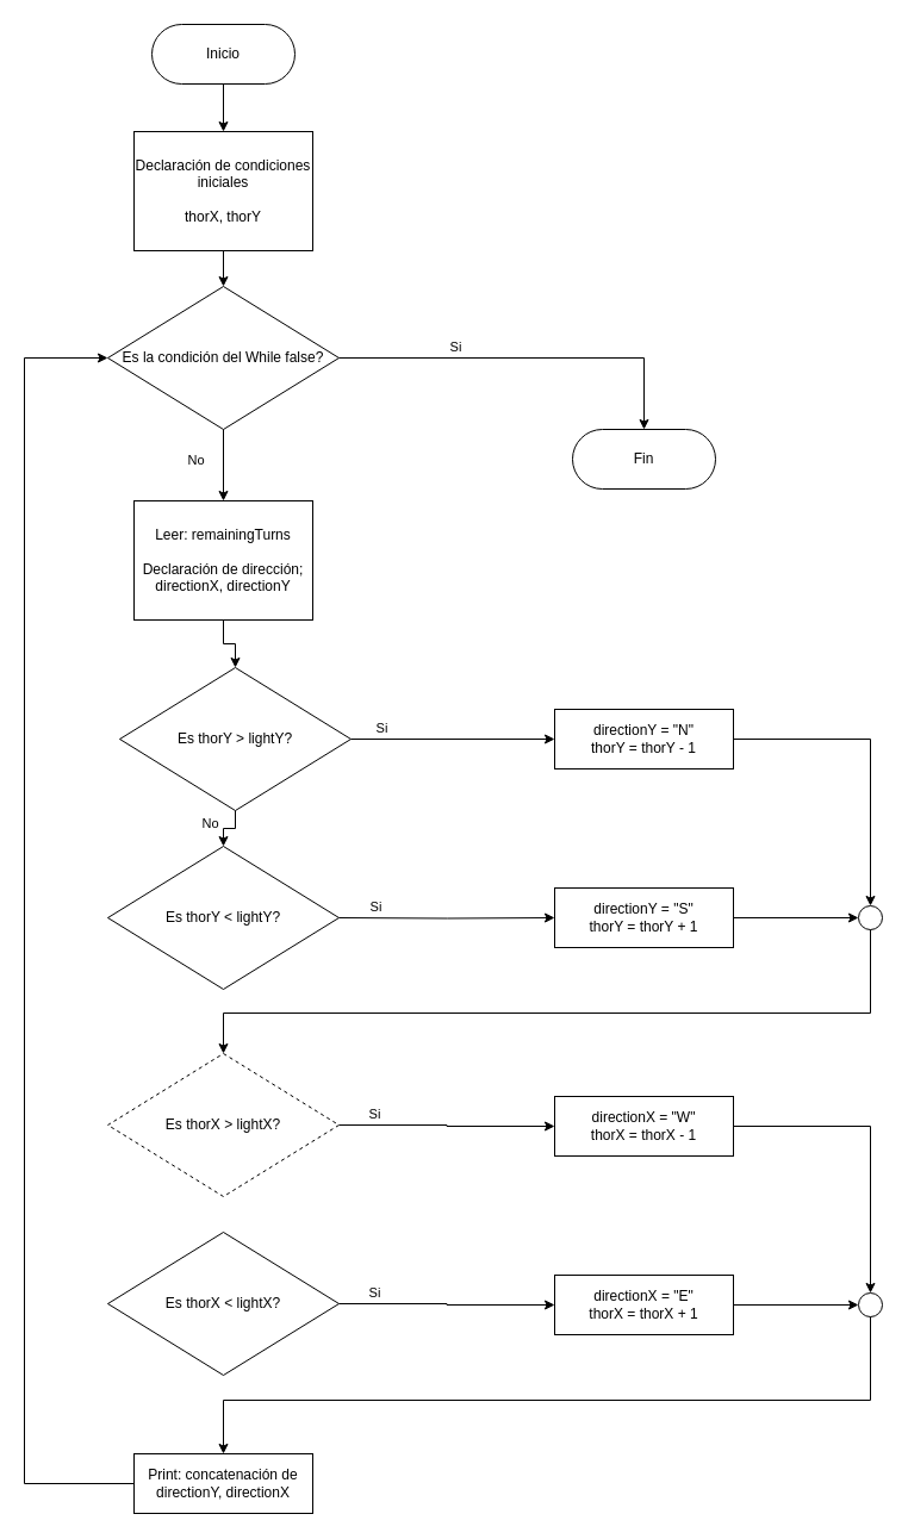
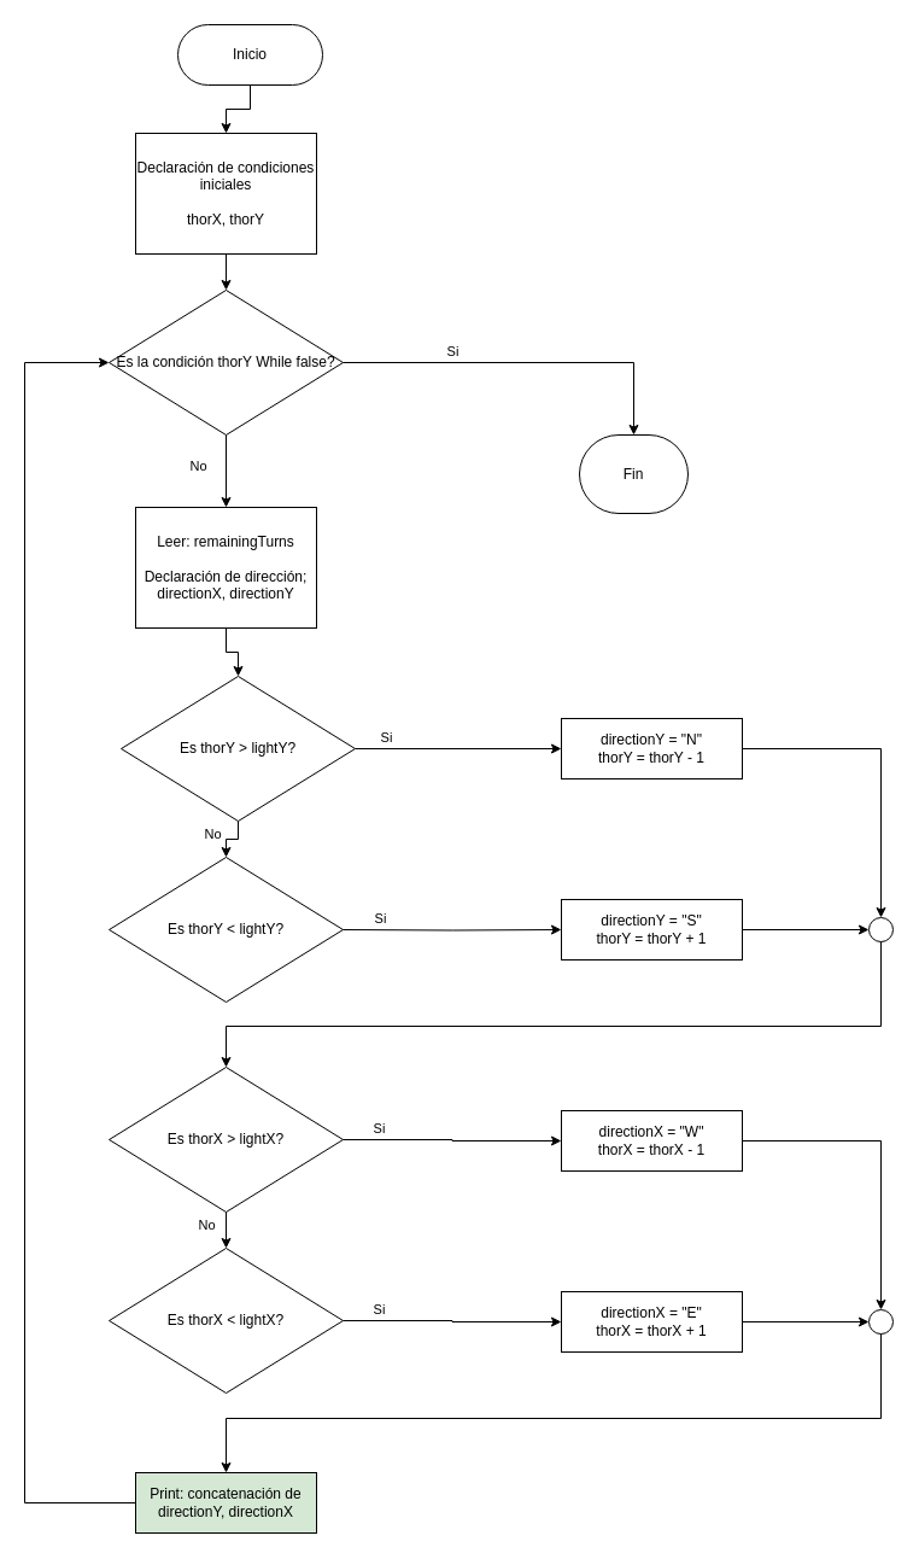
  <mxCell id="0" />
  <mxCell id="1" parent="0" />
  <mxCell id="2" style="edgeStyle=orthogonalEdgeStyle;rounded=0;orthogonalLoop=1;jettySize=auto;html=1;exitX=0.5;exitY=1;exitDx=0;exitDy=0;entryX=0.5;entryY=0;entryDx=0;entryDy=0;" edge="1" parent="1" source="3" target="4"><mxGeometry relative="1" as="geometry" /></mxCell>
- <mxCell id="3" value="Inicio" style="rounded=1;whiteSpace=wrap;html=1;arcSize=50;" vertex="1" parent="1"><mxGeometry x="127" y="20" width="120" height="50" as="geometry" /></mxCell>
+ <mxCell id="3" value="Inicio" style="rounded=1;whiteSpace=wrap;html=1;arcSize=50;" vertex="1" parent="1"><mxGeometry x="147" y="20" width="120" height="50" as="geometry" /></mxCell>
  <mxCell id="4" value="Declaración de condiciones iniciales&lt;br&gt;&lt;br&gt;thorX, thorY" style="rounded=0;whiteSpace=wrap;html=1;" vertex="1" parent="1"><mxGeometry x="112" y="110" width="150" height="100" as="geometry" /></mxCell>
- <mxCell id="5" value="Es la condición del While false?" style="rhombus;whiteSpace=wrap;html=1;" vertex="1" parent="1"><mxGeometry x="90" y="240" width="194" height="120" as="geometry" /></mxCell>
- <mxCell id="6" value="Fin" style="rounded=1;whiteSpace=wrap;html=1;arcSize=50;" vertex="1" parent="1"><mxGeometry x="480" y="360" width="120" height="50" as="geometry" /></mxCell>
+ <mxCell id="5" value="Es la condición thorY While false?" style="rhombus;whiteSpace=wrap;html=1;" vertex="1" parent="1"><mxGeometry x="90" y="240" width="194" height="120" as="geometry" /></mxCell>
+ <mxCell id="6" value="Fin" style="rounded=1;whiteSpace=wrap;html=1;arcSize=50;" vertex="1" parent="1"><mxGeometry x="480" y="360" width="90" height="65" as="geometry" /></mxCell>
  <mxCell id="7" value="" style="endArrow=classic;html=1;rounded=0;edgeStyle=orthogonalEdgeStyle;entryX=0.5;entryY=0;entryDx=0;entryDy=0;exitX=1;exitY=0.5;exitDx=0;exitDy=0;" edge="1" parent="1" source="5" target="6"><mxGeometry relative="1" as="geometry"><mxPoint x="293" y="420" as="sourcePoint" /><mxPoint x="483" y="360" as="targetPoint" /></mxGeometry></mxCell>
  <mxCell id="8" value="Si" style="edgeLabel;resizable=0;html=1;align=center;verticalAlign=middle;" connectable="0" vertex="1" parent="7"><mxGeometry relative="1" as="geometry"><mxPoint x="-61" y="-10" as="offset" /></mxGeometry></mxCell>
  <mxCell id="9" value="" style="endArrow=classic;html=1;rounded=0;exitX=0.5;exitY=1;exitDx=0;exitDy=0;entryX=0.5;entryY=0;entryDx=0;entryDy=0;" edge="1" parent="1" source="5" target="12"><mxGeometry relative="1" as="geometry"><mxPoint x="173" y="400" as="sourcePoint" /><mxPoint x="187" y="420" as="targetPoint" /></mxGeometry></mxCell>
  <mxCell id="10" value="No" style="edgeLabel;resizable=0;html=1;align=center;verticalAlign=middle;" connectable="0" vertex="1" parent="9"><mxGeometry relative="1" as="geometry"><mxPoint x="-24" y="-5" as="offset" /></mxGeometry></mxCell>
  <mxCell id="11" style="edgeStyle=orthogonalEdgeStyle;rounded=0;orthogonalLoop=1;jettySize=auto;html=1;exitX=0.5;exitY=1;exitDx=0;exitDy=0;entryX=0.5;entryY=0;entryDx=0;entryDy=0;" edge="1" parent="1" source="4" target="5"><mxGeometry relative="1" as="geometry"><mxPoint x="197" y="80" as="sourcePoint" /><mxPoint x="197" y="120" as="targetPoint" /></mxGeometry></mxCell>
  <mxCell id="12" value="Leer: remainingTurns&lt;br&gt;&lt;br&gt;Declaración de dirección;&lt;br&gt;directionX, directionY" style="rounded=0;whiteSpace=wrap;html=1;" vertex="1" parent="1"><mxGeometry x="112" y="420" width="150" height="100" as="geometry" /></mxCell>
  <mxCell id="13" value="Es thorY &amp;gt; lightY?" style="rhombus;whiteSpace=wrap;html=1;" vertex="1" parent="1"><mxGeometry x="100" y="560" width="194" height="120" as="geometry" /></mxCell>
  <mxCell id="14" style="edgeStyle=orthogonalEdgeStyle;rounded=0;orthogonalLoop=1;jettySize=auto;html=1;exitX=0.5;exitY=1;exitDx=0;exitDy=0;entryX=0.5;entryY=0;entryDx=0;entryDy=0;" edge="1" parent="1" source="12" target="13"><mxGeometry relative="1" as="geometry"><mxPoint x="197" y="220" as="sourcePoint" /><mxPoint x="197" y="250" as="targetPoint" /></mxGeometry></mxCell>
  <mxCell id="15" value="" style="endArrow=classic;html=1;rounded=0;edgeStyle=orthogonalEdgeStyle;exitX=1;exitY=0.5;exitDx=0;exitDy=0;entryX=0;entryY=0.5;entryDx=0;entryDy=0;" edge="1" parent="1" source="13" target="17"><mxGeometry relative="1" as="geometry"><mxPoint x="320" y="620" as="sourcePoint" /><mxPoint x="560" y="580" as="targetPoint" /></mxGeometry></mxCell>
  <mxCell id="16" value="Si" style="edgeLabel;resizable=0;html=1;align=center;verticalAlign=middle;" connectable="0" vertex="1" parent="15"><mxGeometry relative="1" as="geometry"><mxPoint x="-61" y="-10" as="offset" /></mxGeometry></mxCell>
  <mxCell id="17" value="directionY = &quot;N&quot;&lt;br&gt;thorY = thorY - 1" style="rounded=0;whiteSpace=wrap;html=1;" vertex="1" parent="1"><mxGeometry x="465" y="595" width="150" height="50" as="geometry" /></mxCell>
  <mxCell id="18" style="edgeStyle=none;rounded=0;orthogonalLoop=1;jettySize=auto;html=1;exitX=0.5;exitY=0;exitDx=0;exitDy=0;" edge="1" parent="1" source="17" target="17"><mxGeometry relative="1" as="geometry" /></mxCell>
  <mxCell id="19" value="Es thorY &amp;lt; lightY?" style="rhombus;whiteSpace=wrap;html=1;" vertex="1" parent="1"><mxGeometry x="90" y="710" width="194" height="120" as="geometry" /></mxCell>
- <mxCell id="20" value="Es thorX &amp;gt; lightX?" style="rhombus;whiteSpace=wrap;html=1;dashed=1;" vertex="1" parent="1"><mxGeometry x="90" y="884" width="194" height="120" as="geometry" /></mxCell>
+ <mxCell id="20" value="Es thorX &amp;gt; lightX?" style="rhombus;whiteSpace=wrap;html=1;" vertex="1" parent="1"><mxGeometry x="90" y="884" width="194" height="120" as="geometry" /></mxCell>
  <mxCell id="21" value="Es thorX &amp;lt; lightX?" style="rhombus;whiteSpace=wrap;html=1;" vertex="1" parent="1"><mxGeometry x="90" y="1034" width="194" height="120" as="geometry" /></mxCell>
  <mxCell id="22" value="" style="endArrow=classic;html=1;rounded=0;edgeStyle=orthogonalEdgeStyle;entryX=0;entryY=0.5;entryDx=0;entryDy=0;" edge="1" parent="1" target="24"><mxGeometry relative="1" as="geometry"><mxPoint x="284" y="770" as="sourcePoint" /><mxPoint x="560" y="730" as="targetPoint" /></mxGeometry></mxCell>
  <mxCell id="23" value="Si" style="edgeLabel;resizable=0;html=1;align=center;verticalAlign=middle;" connectable="0" vertex="1" parent="22"><mxGeometry relative="1" as="geometry"><mxPoint x="-61" y="-10" as="offset" /></mxGeometry></mxCell>
  <mxCell id="24" value="directionY = &quot;S&quot;&lt;br&gt;thorY = thorY + 1" style="rounded=0;whiteSpace=wrap;html=1;" vertex="1" parent="1"><mxGeometry x="465" y="745" width="150" height="50" as="geometry" /></mxCell>
  <mxCell id="25" value="" style="endArrow=classic;html=1;rounded=0;edgeStyle=orthogonalEdgeStyle;exitX=0.5;exitY=1;exitDx=0;exitDy=0;entryX=0.5;entryY=0;entryDx=0;entryDy=0;" edge="1" parent="1" source="13" target="19"><mxGeometry relative="1" as="geometry"><mxPoint x="294" y="630" as="sourcePoint" /><mxPoint x="475" y="630" as="targetPoint" /></mxGeometry></mxCell>
  <mxCell id="26" value="No" style="edgeLabel;resizable=0;html=1;align=center;verticalAlign=middle;" connectable="0" vertex="1" parent="25"><mxGeometry relative="1" as="geometry"><mxPoint x="-17" y="-5" as="offset" /></mxGeometry></mxCell>
  <mxCell id="27" value="" style="ellipse;whiteSpace=wrap;html=1;aspect=fixed;" vertex="1" parent="1"><mxGeometry x="720" y="760" width="20" height="20" as="geometry" /></mxCell>
  <mxCell id="28" style="edgeStyle=orthogonalEdgeStyle;rounded=0;orthogonalLoop=1;jettySize=auto;html=1;exitX=1;exitY=0.5;exitDx=0;exitDy=0;entryX=0.5;entryY=0;entryDx=0;entryDy=0;" edge="1" parent="1" source="17" target="27"><mxGeometry relative="1" as="geometry"><mxPoint x="197" y="530" as="sourcePoint" /><mxPoint x="197" y="570" as="targetPoint" /></mxGeometry></mxCell>
  <mxCell id="29" style="edgeStyle=orthogonalEdgeStyle;rounded=0;orthogonalLoop=1;jettySize=auto;html=1;exitX=1;exitY=0.5;exitDx=0;exitDy=0;" edge="1" parent="1" source="24"><mxGeometry relative="1" as="geometry"><mxPoint x="625" y="630" as="sourcePoint" /><mxPoint x="720" y="770" as="targetPoint" /></mxGeometry></mxCell>
  <mxCell id="30" style="edgeStyle=orthogonalEdgeStyle;rounded=0;orthogonalLoop=1;jettySize=auto;html=1;exitX=0.5;exitY=1;exitDx=0;exitDy=0;entryX=0.5;entryY=0;entryDx=0;entryDy=0;" edge="1" parent="1" source="27" target="20"><mxGeometry relative="1" as="geometry"><mxPoint x="625" y="630" as="sourcePoint" /><mxPoint x="740" y="770" as="targetPoint" /><Array as="points"><mxPoint x="730" y="850" /><mxPoint x="187" y="850" /></Array></mxGeometry></mxCell>
  <mxCell id="31" value="" style="endArrow=classic;html=1;rounded=0;edgeStyle=orthogonalEdgeStyle;exitX=1;exitY=0.5;exitDx=0;exitDy=0;entryX=0;entryY=0.5;entryDx=0;entryDy=0;" edge="1" parent="1" target="33" source="20"><mxGeometry relative="1" as="geometry"><mxPoint x="284" y="945" as="sourcePoint" /><mxPoint x="560" y="905" as="targetPoint" /></mxGeometry></mxCell>
  <mxCell id="32" value="Si" style="edgeLabel;resizable=0;html=1;align=center;verticalAlign=middle;" connectable="0" vertex="1" parent="31"><mxGeometry relative="1" as="geometry"><mxPoint x="-61" y="-10" as="offset" /></mxGeometry></mxCell>
  <mxCell id="33" value="directionX = &quot;W&quot;&lt;br&gt;thorX = thorX - 1" style="rounded=0;whiteSpace=wrap;html=1;" vertex="1" parent="1"><mxGeometry x="465" y="920" width="150" height="50" as="geometry" /></mxCell>
  <mxCell id="34" value="" style="endArrow=classic;html=1;rounded=0;edgeStyle=orthogonalEdgeStyle;entryX=0;entryY=0.5;entryDx=0;entryDy=0;exitX=1;exitY=0.5;exitDx=0;exitDy=0;" edge="1" parent="1" target="36" source="21"><mxGeometry relative="1" as="geometry"><mxPoint x="284" y="1095" as="sourcePoint" /><mxPoint x="560" y="1055" as="targetPoint" /></mxGeometry></mxCell>
  <mxCell id="35" value="Si" style="edgeLabel;resizable=0;html=1;align=center;verticalAlign=middle;" connectable="0" vertex="1" parent="34"><mxGeometry relative="1" as="geometry"><mxPoint x="-61" y="-10" as="offset" /></mxGeometry></mxCell>
  <mxCell id="36" value="directionX = &quot;E&quot;&lt;br&gt;thorX = thorX + 1" style="rounded=0;whiteSpace=wrap;html=1;" vertex="1" parent="1"><mxGeometry x="465" y="1070" width="150" height="50" as="geometry" /></mxCell>
  <mxCell id="37" value="" style="ellipse;whiteSpace=wrap;html=1;aspect=fixed;" vertex="1" parent="1"><mxGeometry x="720" y="1085" width="20" height="20" as="geometry" /></mxCell>
  <mxCell id="38" style="edgeStyle=orthogonalEdgeStyle;rounded=0;orthogonalLoop=1;jettySize=auto;html=1;exitX=1;exitY=0.5;exitDx=0;exitDy=0;entryX=0.5;entryY=0;entryDx=0;entryDy=0;" edge="1" parent="1" source="33" target="37"><mxGeometry relative="1" as="geometry"><mxPoint x="197" y="855" as="sourcePoint" /><mxPoint x="197" y="895" as="targetPoint" /></mxGeometry></mxCell>
  <mxCell id="39" style="edgeStyle=orthogonalEdgeStyle;rounded=0;orthogonalLoop=1;jettySize=auto;html=1;exitX=1;exitY=0.5;exitDx=0;exitDy=0;" edge="1" parent="1" source="36"><mxGeometry relative="1" as="geometry"><mxPoint x="625" y="955" as="sourcePoint" /><mxPoint x="720" y="1095" as="targetPoint" /></mxGeometry></mxCell>
  <mxCell id="40" style="edgeStyle=orthogonalEdgeStyle;rounded=0;orthogonalLoop=1;jettySize=auto;html=1;exitX=0.5;exitY=1;exitDx=0;exitDy=0;entryX=0.5;entryY=0;entryDx=0;entryDy=0;" edge="1" parent="1" source="37" target="43"><mxGeometry relative="1" as="geometry"><mxPoint x="625" y="955" as="sourcePoint" /><mxPoint x="187" y="1209" as="targetPoint" /><Array as="points"><mxPoint x="730" y="1175" /><mxPoint x="187" y="1175" /></Array></mxGeometry></mxCell>
- <mxCell id="43" value="Print: concatenación de directionY, directionX" style="rounded=0;whiteSpace=wrap;html=1;" vertex="1" parent="1"><mxGeometry x="112" y="1220" width="150" height="50" as="geometry" /></mxCell>
+ <mxCell id="41" value="" style="endArrow=classic;html=1;rounded=0;edgeStyle=orthogonalEdgeStyle;exitX=0.5;exitY=1;exitDx=0;exitDy=0;" edge="1" parent="1" source="20" target="21"><mxGeometry relative="1" as="geometry"><mxPoint x="197" y="690" as="sourcePoint" /><mxPoint x="197" y="720" as="targetPoint" /></mxGeometry></mxCell>
+ <mxCell id="42" value="No" style="edgeLabel;resizable=0;html=1;align=center;verticalAlign=middle;" connectable="0" vertex="1" parent="41"><mxGeometry relative="1" as="geometry"><mxPoint x="-17" y="-5" as="offset" /></mxGeometry></mxCell>
+ <mxCell id="43" value="Print: concatenación de directionY, directionX" style="rounded=0;whiteSpace=wrap;html=1;fillColor=#d5e8d4;" vertex="1" parent="1"><mxGeometry x="112" y="1220" width="150" height="50" as="geometry" /></mxCell>
  <mxCell id="44" value="" style="edgeStyle=elbowEdgeStyle;elbow=horizontal;endArrow=classic;html=1;rounded=0;exitX=0;exitY=0.5;exitDx=0;exitDy=0;entryX=0;entryY=0.5;entryDx=0;entryDy=0;" edge="1" parent="1" source="43" target="5"><mxGeometry width="50" height="50" relative="1" as="geometry"><mxPoint x="160" y="890" as="sourcePoint" /><mxPoint x="210" y="840" as="targetPoint" /><Array as="points"><mxPoint x="20" y="770" /></Array></mxGeometry></mxCell>
